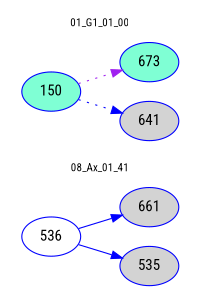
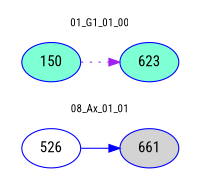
  digraph {
    fontname="Roboto Condensed"
    rankdir=LR
    node [color=blue fillcolor=lightgrey fontname="Roboto Condensed" style=filled]
    edge [color=blue fontname="Roboto Condensed" style=solid]
-   n1 [fillcolor=white label=536]
-   n2 [label=535]
+   n1 [fillcolor=white label=526]
    n3 [label=661]
    n4 [fillcolor=aquamarine label=150]
-   n5 [label=641]
-   n6 [fillcolor=aquamarine label=673]
+   n6 [fillcolor=aquamarine label=623]
    subgraph cluster_1 {
      color=white
      fontsize=10
-     label="08_Ax_01_41"
+     label="08_Ax_01_01"
      n1
-     n2
      n3
    }
    subgraph cluster_2 {
      color=white
      fontsize=10
      label="01_G1_01_00"
      n4
-     n5
      n6
    }
-   n1 -> n2
    n1 -> n3
-   n4 -> n5 [style=dotted]
    n4 -> n6 [color=purple style=dotted]
  }
